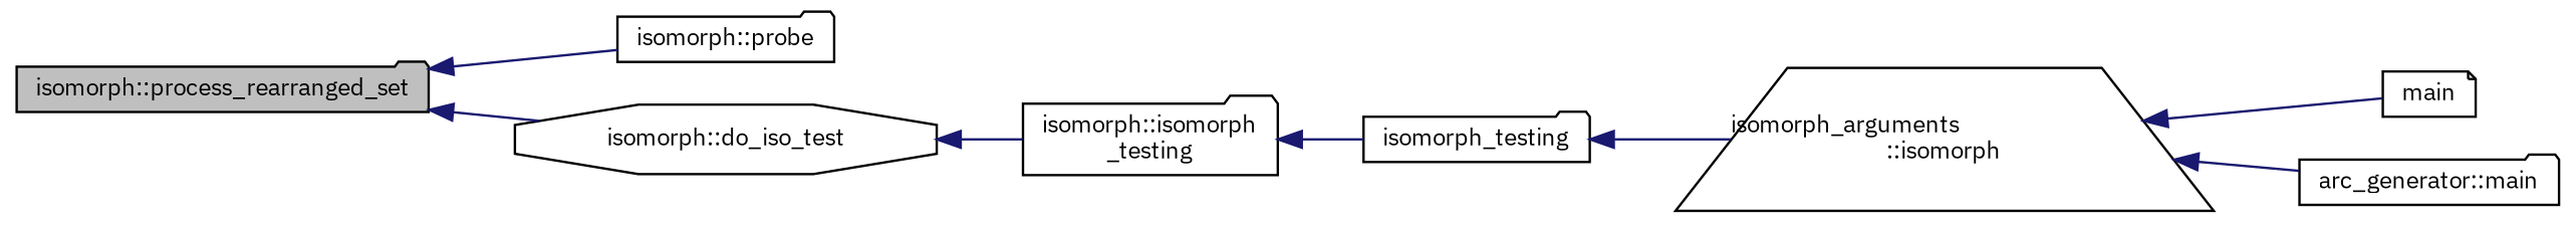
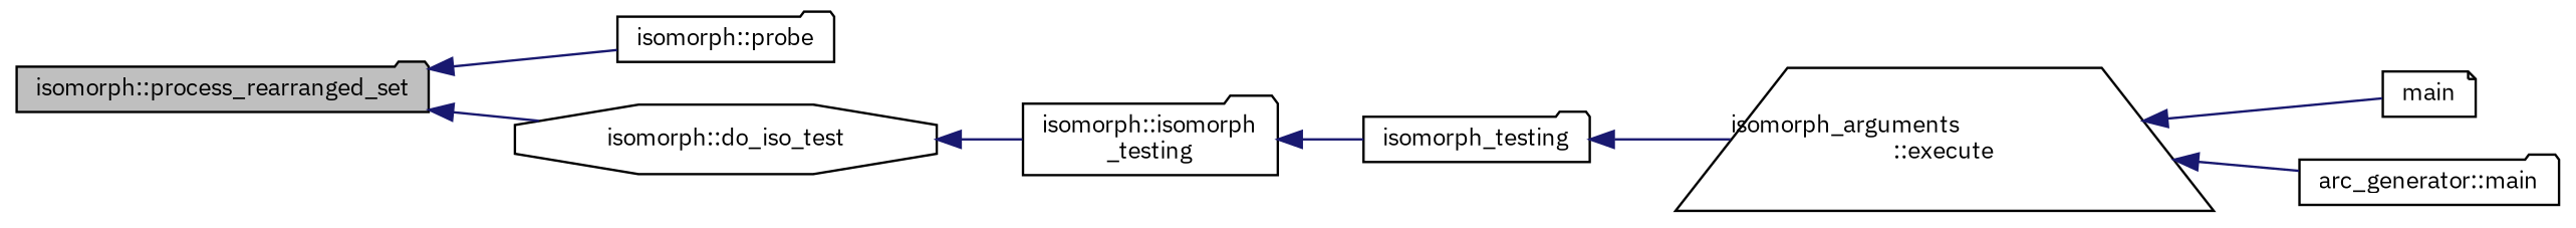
  digraph {
    fontname="IBM Plex Sans"
    rankdir=LR
    node [color=black fillcolor=white fontname="IBM Plex Sans" fontsize=10 shape=folder style=filled]
    edge [color=midnightblue dir=back fontname="IBM Plex Sans" fontsize=10 labelfontname=Helvetica labelfontsize=10 style=solid]
    n1 [fillcolor=grey75 fontcolor=black height=0.2 label="isomorph::process_rearranged_set" width=0.4]
    n2 [height=0.2 label="isomorph::probe" width=0.4]
    n3 [height=0.2 label="isomorph::do_iso_test" shape=octagon width=0.4]
    n4 [height=0.2 label="isomorph::isomorph\l_testing" width=0.4]
    n5 [height=0.2 label=isomorph_testing width=0.4]
-   n6 [height=0.2 label="isomorph_arguments\l::isomorph" shape=trapezium width=0.4]
+   n6 [height=0.2 label="isomorph_arguments\l::execute" shape=trapezium width=0.4]
    n7 [height=0.2 label=main shape=note width=0.4]
    n8 [height=0.2 label="arc_generator::main" width=0.4]
    n1 -> n2
    n1 -> n3
    n3 -> n4
    n4 -> n5
    n5 -> n6
    n6 -> n7
    n6 -> n8
  }
